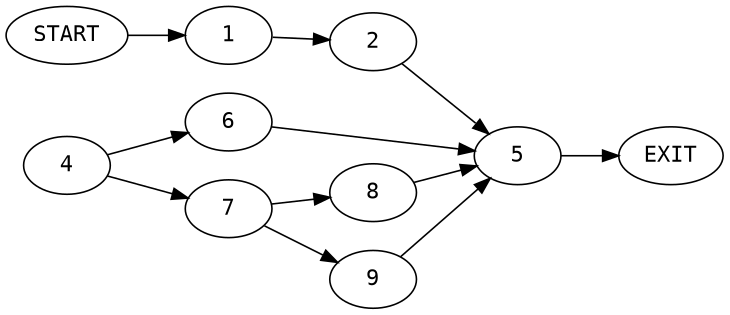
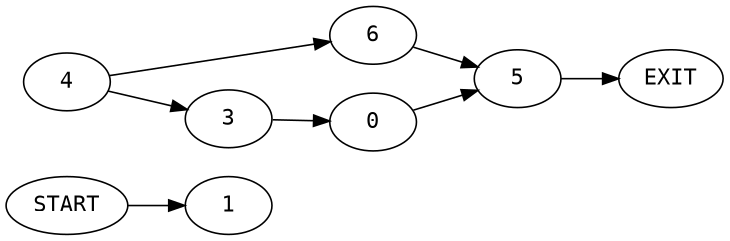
  digraph {
    fontname="DejaVu Sans Mono"
    rankdir=LR
    node [fontname="DejaVu Sans Mono"]
    edge [fontname="DejaVu Sans Mono"]
    n1 [label=START]
    1
-   2
    n4 [label=EXIT]
    5
    4
    6
-   7
-   8
-   9
+   7 [label=3]
+   8 [label=0]
    n1 -> 1
-   1 -> 2
-   2 -> 5
    5 -> n4
    4 -> 6
    4 -> 7
    6 -> 5
    7 -> 8
-   7 -> 9
    8 -> 5
-   9 -> 5
  }
